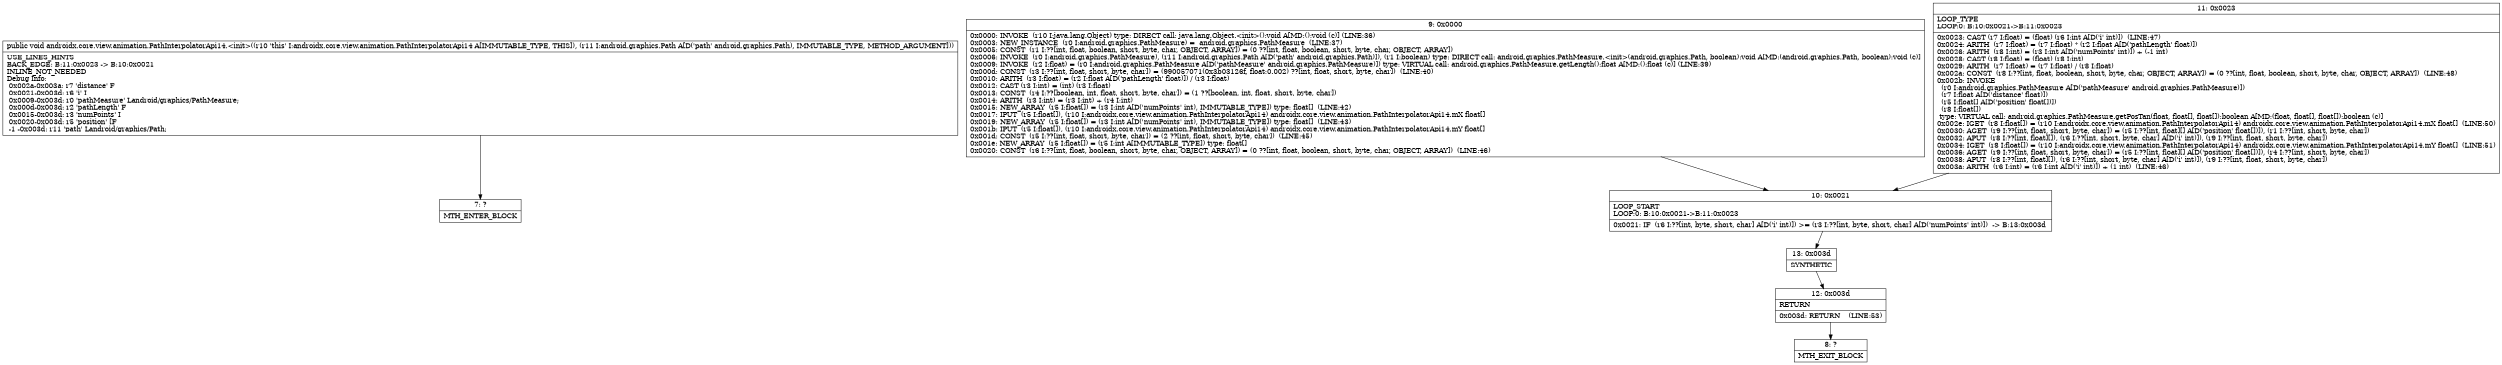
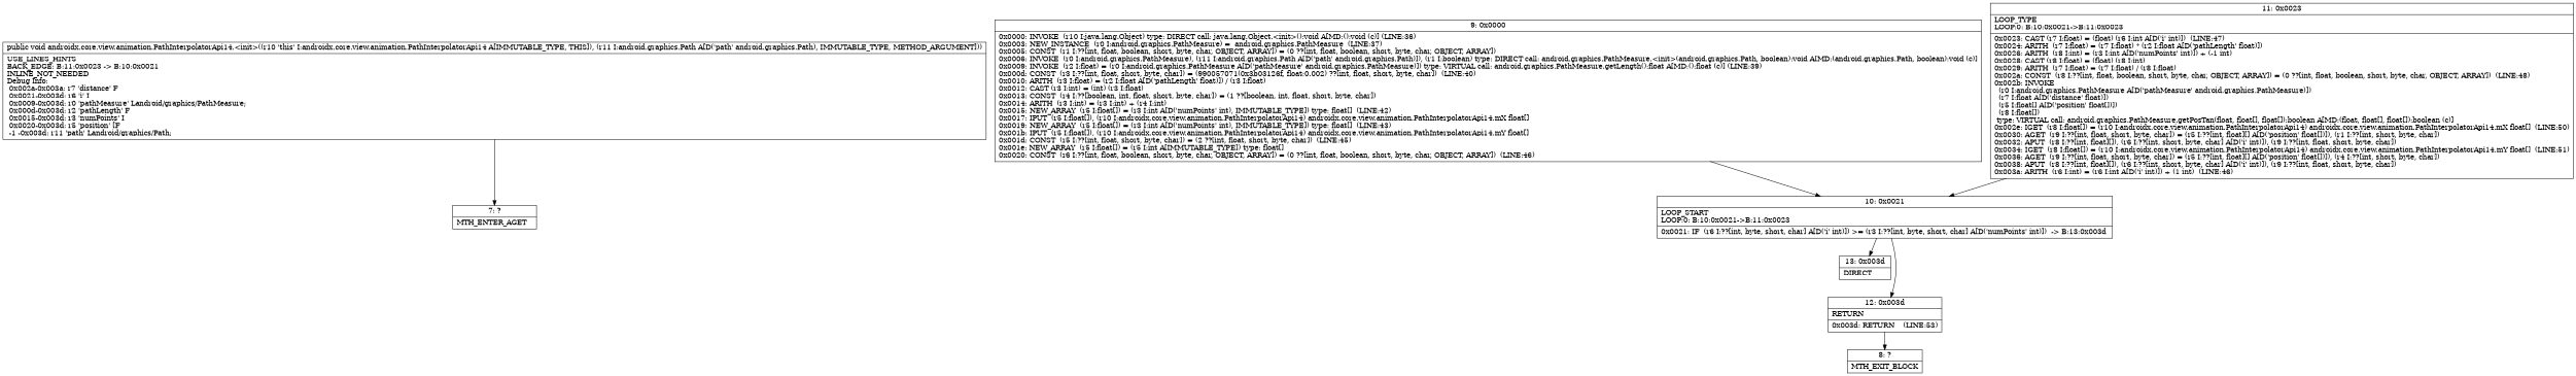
  digraph {
    node [shape=record]
-   n1 [label="{7\:\ ?|MTH_ENTER_BLOCK\l}"]
+   n1 [label="{7\:\ ?|MTH_ENTER_AGET\l}"]
    n2 [label="{9\:\ 0x0000|0x0000: INVOKE  (r10 I:java.lang.Object) type: DIRECT call: java.lang.Object.\<init\>():void A[MD:():void (c)] (LINE:36)\l0x0003: NEW_INSTANCE  (r0 I:android.graphics.PathMeasure) =  android.graphics.PathMeasure  (LINE:37)\l0x0005: CONST  (r1 I:??[int, float, boolean, short, byte, char, OBJECT, ARRAY]) = (0 ??[int, float, boolean, short, byte, char, OBJECT, ARRAY]) \l0x0006: INVOKE  (r0 I:android.graphics.PathMeasure), (r11 I:android.graphics.Path A[D('path' android.graphics.Path)]), (r1 I:boolean) type: DIRECT call: android.graphics.PathMeasure.\<init\>(android.graphics.Path, boolean):void A[MD:(android.graphics.Path, boolean):void (c)]\l0x0009: INVOKE  (r2 I:float) = (r0 I:android.graphics.PathMeasure A[D('pathMeasure' android.graphics.PathMeasure)]) type: VIRTUAL call: android.graphics.PathMeasure.getLength():float A[MD:():float (c)] (LINE:39)\l0x000d: CONST  (r3 I:??[int, float, short, byte, char]) = (990057071(0x3b03126f, float:0.002) ??[int, float, short, byte, char])  (LINE:40)\l0x0010: ARITH  (r3 I:float) = (r2 I:float A[D('pathLength' float)]) \/ (r3 I:float) \l0x0012: CAST (r3 I:int) = (int) (r3 I:float) \l0x0013: CONST  (r4 I:??[boolean, int, float, short, byte, char]) = (1 ??[boolean, int, float, short, byte, char]) \l0x0014: ARITH  (r3 I:int) = (r3 I:int) + (r4 I:int) \l0x0015: NEW_ARRAY  (r5 I:float[]) = (r3 I:int A[D('numPoints' int), IMMUTABLE_TYPE]) type: float[]  (LINE:42)\l0x0017: IPUT  (r5 I:float[]), (r10 I:androidx.core.view.animation.PathInterpolatorApi14) androidx.core.view.animation.PathInterpolatorApi14.mX float[] \l0x0019: NEW_ARRAY  (r5 I:float[]) = (r3 I:int A[D('numPoints' int), IMMUTABLE_TYPE]) type: float[]  (LINE:43)\l0x001b: IPUT  (r5 I:float[]), (r10 I:androidx.core.view.animation.PathInterpolatorApi14) androidx.core.view.animation.PathInterpolatorApi14.mY float[] \l0x001d: CONST  (r5 I:??[int, float, short, byte, char]) = (2 ??[int, float, short, byte, char])  (LINE:45)\l0x001e: NEW_ARRAY  (r5 I:float[]) = (r5 I:int A[IMMUTABLE_TYPE]) type: float[] \l0x0020: CONST  (r6 I:??[int, float, boolean, short, byte, char, OBJECT, ARRAY]) = (0 ??[int, float, boolean, short, byte, char, OBJECT, ARRAY])  (LINE:46)\l}"]
    n3 [label="{10\:\ 0x0021|LOOP_START\lLOOP:0: B:10:0x0021\-\>B:11:0x0023\l|0x0021: IF  (r6 I:??[int, byte, short, char] A[D('i' int)]) \>= (r3 I:??[int, byte, short, char] A[D('numPoints' int)])  \-\> B:13:0x003d \l}"]
-   n4 [label="{13\:\ 0x003d|SYNTHETIC\l}"]
+   n4 [label="{13\:\ 0x003d|DIRECT\l}"]
    n5 [label="{11\:\ 0x0023|LOOP_TYPE\lLOOP:0: B:10:0x0021\-\>B:11:0x0023\l|0x0023: CAST (r7 I:float) = (float) (r6 I:int A[D('i' int)])  (LINE:47)\l0x0024: ARITH  (r7 I:float) = (r7 I:float) * (r2 I:float A[D('pathLength' float)]) \l0x0026: ARITH  (r8 I:int) = (r3 I:int A[D('numPoints' int)]) + (\-1 int) \l0x0028: CAST (r8 I:float) = (float) (r8 I:int) \l0x0029: ARITH  (r7 I:float) = (r7 I:float) \/ (r8 I:float) \l0x002a: CONST  (r8 I:??[int, float, boolean, short, byte, char, OBJECT, ARRAY]) = (0 ??[int, float, boolean, short, byte, char, OBJECT, ARRAY])  (LINE:48)\l0x002b: INVOKE  \l  (r0 I:android.graphics.PathMeasure A[D('pathMeasure' android.graphics.PathMeasure)])\l  (r7 I:float A[D('distance' float)])\l  (r5 I:float[] A[D('position' float[])])\l  (r8 I:float[])\l type: VIRTUAL call: android.graphics.PathMeasure.getPosTan(float, float[], float[]):boolean A[MD:(float, float[], float[]):boolean (c)]\l0x002e: IGET  (r8 I:float[]) = (r10 I:androidx.core.view.animation.PathInterpolatorApi14) androidx.core.view.animation.PathInterpolatorApi14.mX float[]  (LINE:50)\l0x0030: AGET  (r9 I:??[int, float, short, byte, char]) = (r5 I:??[int, float][] A[D('position' float[])]), (r1 I:??[int, short, byte, char]) \l0x0032: APUT  (r8 I:??[int, float][]), (r6 I:??[int, short, byte, char] A[D('i' int)]), (r9 I:??[int, float, short, byte, char]) \l0x0034: IGET  (r8 I:float[]) = (r10 I:androidx.core.view.animation.PathInterpolatorApi14) androidx.core.view.animation.PathInterpolatorApi14.mY float[]  (LINE:51)\l0x0036: AGET  (r9 I:??[int, float, short, byte, char]) = (r5 I:??[int, float][] A[D('position' float[])]), (r4 I:??[int, short, byte, char]) \l0x0038: APUT  (r8 I:??[int, float][]), (r6 I:??[int, short, byte, char] A[D('i' int)]), (r9 I:??[int, float, short, byte, char]) \l0x003a: ARITH  (r6 I:int) = (r6 I:int A[D('i' int)]) + (1 int)  (LINE:46)\l}"]
    n6 [label="{12\:\ 0x003d|RETURN\l|0x003d: RETURN    (LINE:53)\l}"]
    n7 [label="{8\:\ ?|MTH_EXIT_BLOCK\l}"]
    n8 [label="{public void androidx.core.view.animation.PathInterpolatorApi14.\<init\>((r10 'this' I:androidx.core.view.animation.PathInterpolatorApi14 A[IMMUTABLE_TYPE, THIS]), (r11 I:android.graphics.Path A[D('path' android.graphics.Path), IMMUTABLE_TYPE, METHOD_ARGUMENT]))  | USE_LINES_HINTS\lBACK_EDGE: B:11:0x0023 \-\> B:10:0x0021\lINLINE_NOT_NEEDED\lDebug Info:\l  0x002a\-0x003a: r7 'distance' F\l  0x0021\-0x003d: r6 'i' I\l  0x0009\-0x003d: r0 'pathMeasure' Landroid\/graphics\/PathMeasure;\l  0x000d\-0x003d: r2 'pathLength' F\l  0x0015\-0x003d: r3 'numPoints' I\l  0x0020\-0x003d: r5 'position' [F\l  \-1 \-0x003d: r11 'path' Landroid\/graphics\/Path;\l}"]
    n2 -> n3
    n3 -> n4
-   n4 -> n6
+   n3 -> n6
    n5 -> n3
    n6 -> n7
    n8 -> n1
  }
